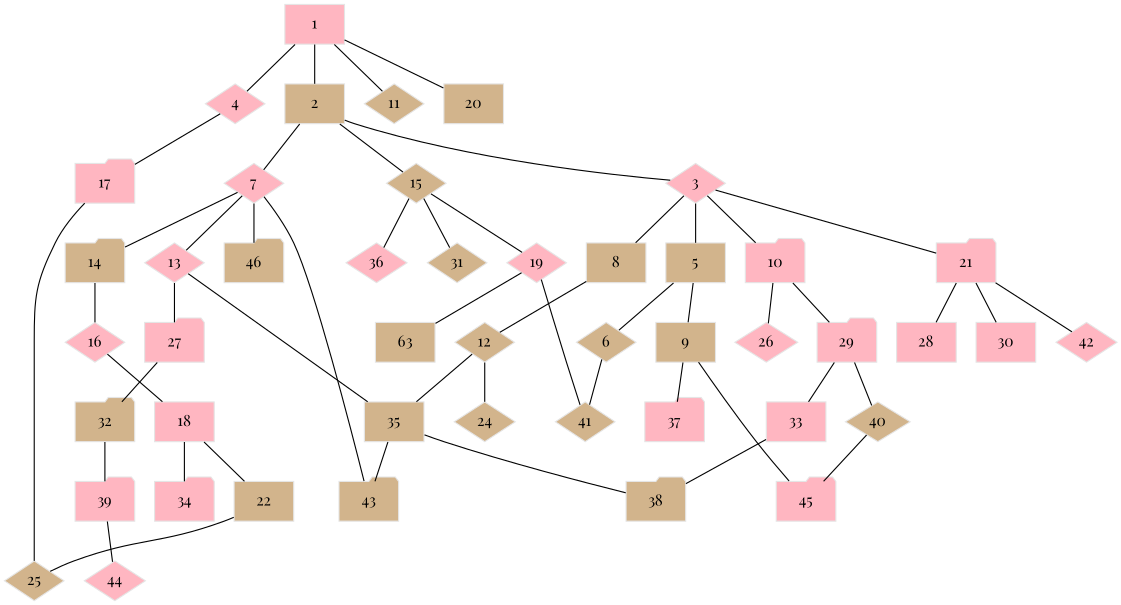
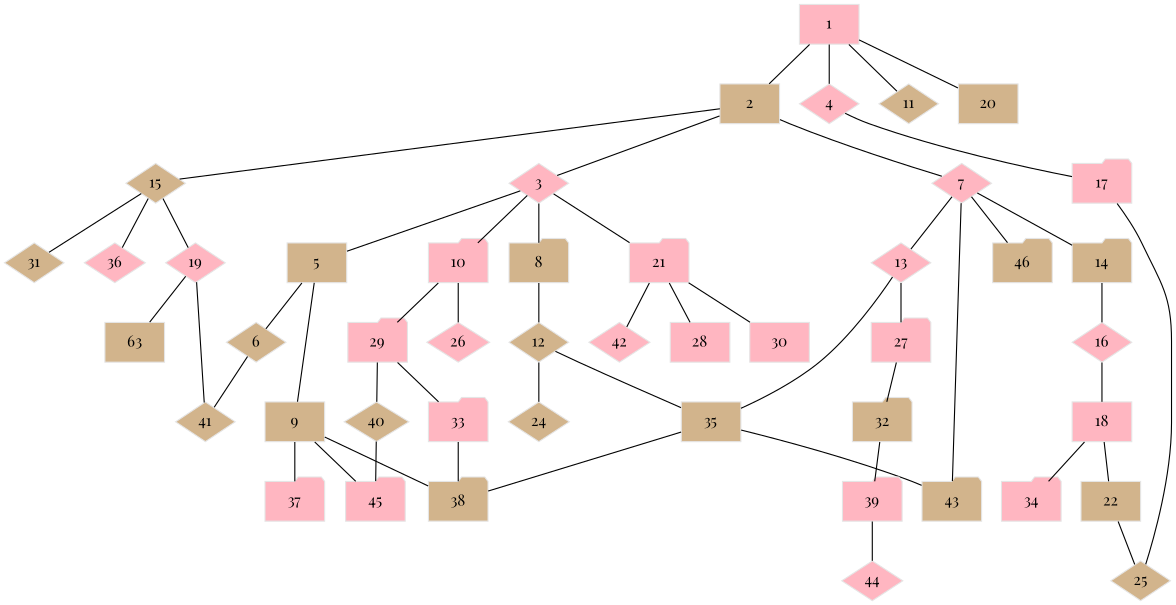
  graph {
    fontname="Playfair Display"
    node [color=gray90 fillcolor=lightpink fontname="Playfair Display" shape=diamond style=filled]
    edge [fontname="Playfair Display" weight=1.0]
    1 [shape=box]
    2 [fillcolor=tan shape=box]
    4
    11 [fillcolor=tan]
    20 [fillcolor=tan shape=box]
    3
    7
    15 [fillcolor=tan]
    17 [shape=folder]
    5 [fillcolor=tan shape=box]
-   8 [fillcolor=tan shape=box]
+   8 [fillcolor=tan shape=folder]
    10 [shape=folder]
    21 [shape=folder]
    13
    14 [fillcolor=tan shape=folder]
    43 [fillcolor=tan shape=folder]
    46 [fillcolor=tan shape=folder]
    19
    31 [fillcolor=tan]
    36
    6 [fillcolor=tan]
    9 [fillcolor=tan shape=box]
    12 [fillcolor=tan]
    26
    29 [shape=folder]
    28 [shape=box]
    30 [shape=box]
    42
    25 [fillcolor=tan]
    41 [fillcolor=tan]
    37 [shape=folder]
    38 [fillcolor=tan shape=folder]
    45 [shape=folder]
    35 [fillcolor=tan shape=box]
    27 [shape=folder]
    16
    24 [fillcolor=tan]
-   33 [shape=box]
+   33 [shape=folder]
    40 [fillcolor=tan]
    32 [fillcolor=tan shape=folder]
    18 [shape=box]
    n42 [fillcolor=tan label=63 shape=box]
    22 [fillcolor=tan shape=box]
    34 [shape=folder]
    39 [shape=folder]
    44
    1 -- 2 [weight=2.0]
    1 -- 4
    1 -- 11
    1 -- 20
    2 -- 3
    2 -- 7
    2 -- 15
    4 -- 17
    3 -- 5
    3 -- 8
    3 -- 10
    3 -- 21
    7 -- 13
    7 -- 14
    7 -- 43
    7 -- 46
    15 -- 19
    15 -- 31
    15 -- 36
    17 -- 25
    5 -- 6
    5 -- 9
    8 -- 12
    10 -- 26
    10 -- 29
    21 -- 28
    21 -- 30
    21 -- 42
    13 -- 35
    13 -- 27
    14 -- 16
    19 -- 41
    19 -- n42
    6 -- 41
    9 -- 37
+   9 -- 38
    9 -- 45
    12 -- 35
    12 -- 24 [weight=2.0]
    29 -- 33 [weight=2.0]
    29 -- 40
    35 -- 43
    35 -- 38
    27 -- 32
    16 -- 18
    33 -- 38
    40 -- 45
    32 -- 39
    18 -- 22
    18 -- 34
    22 -- 25
    39 -- 44
  }
